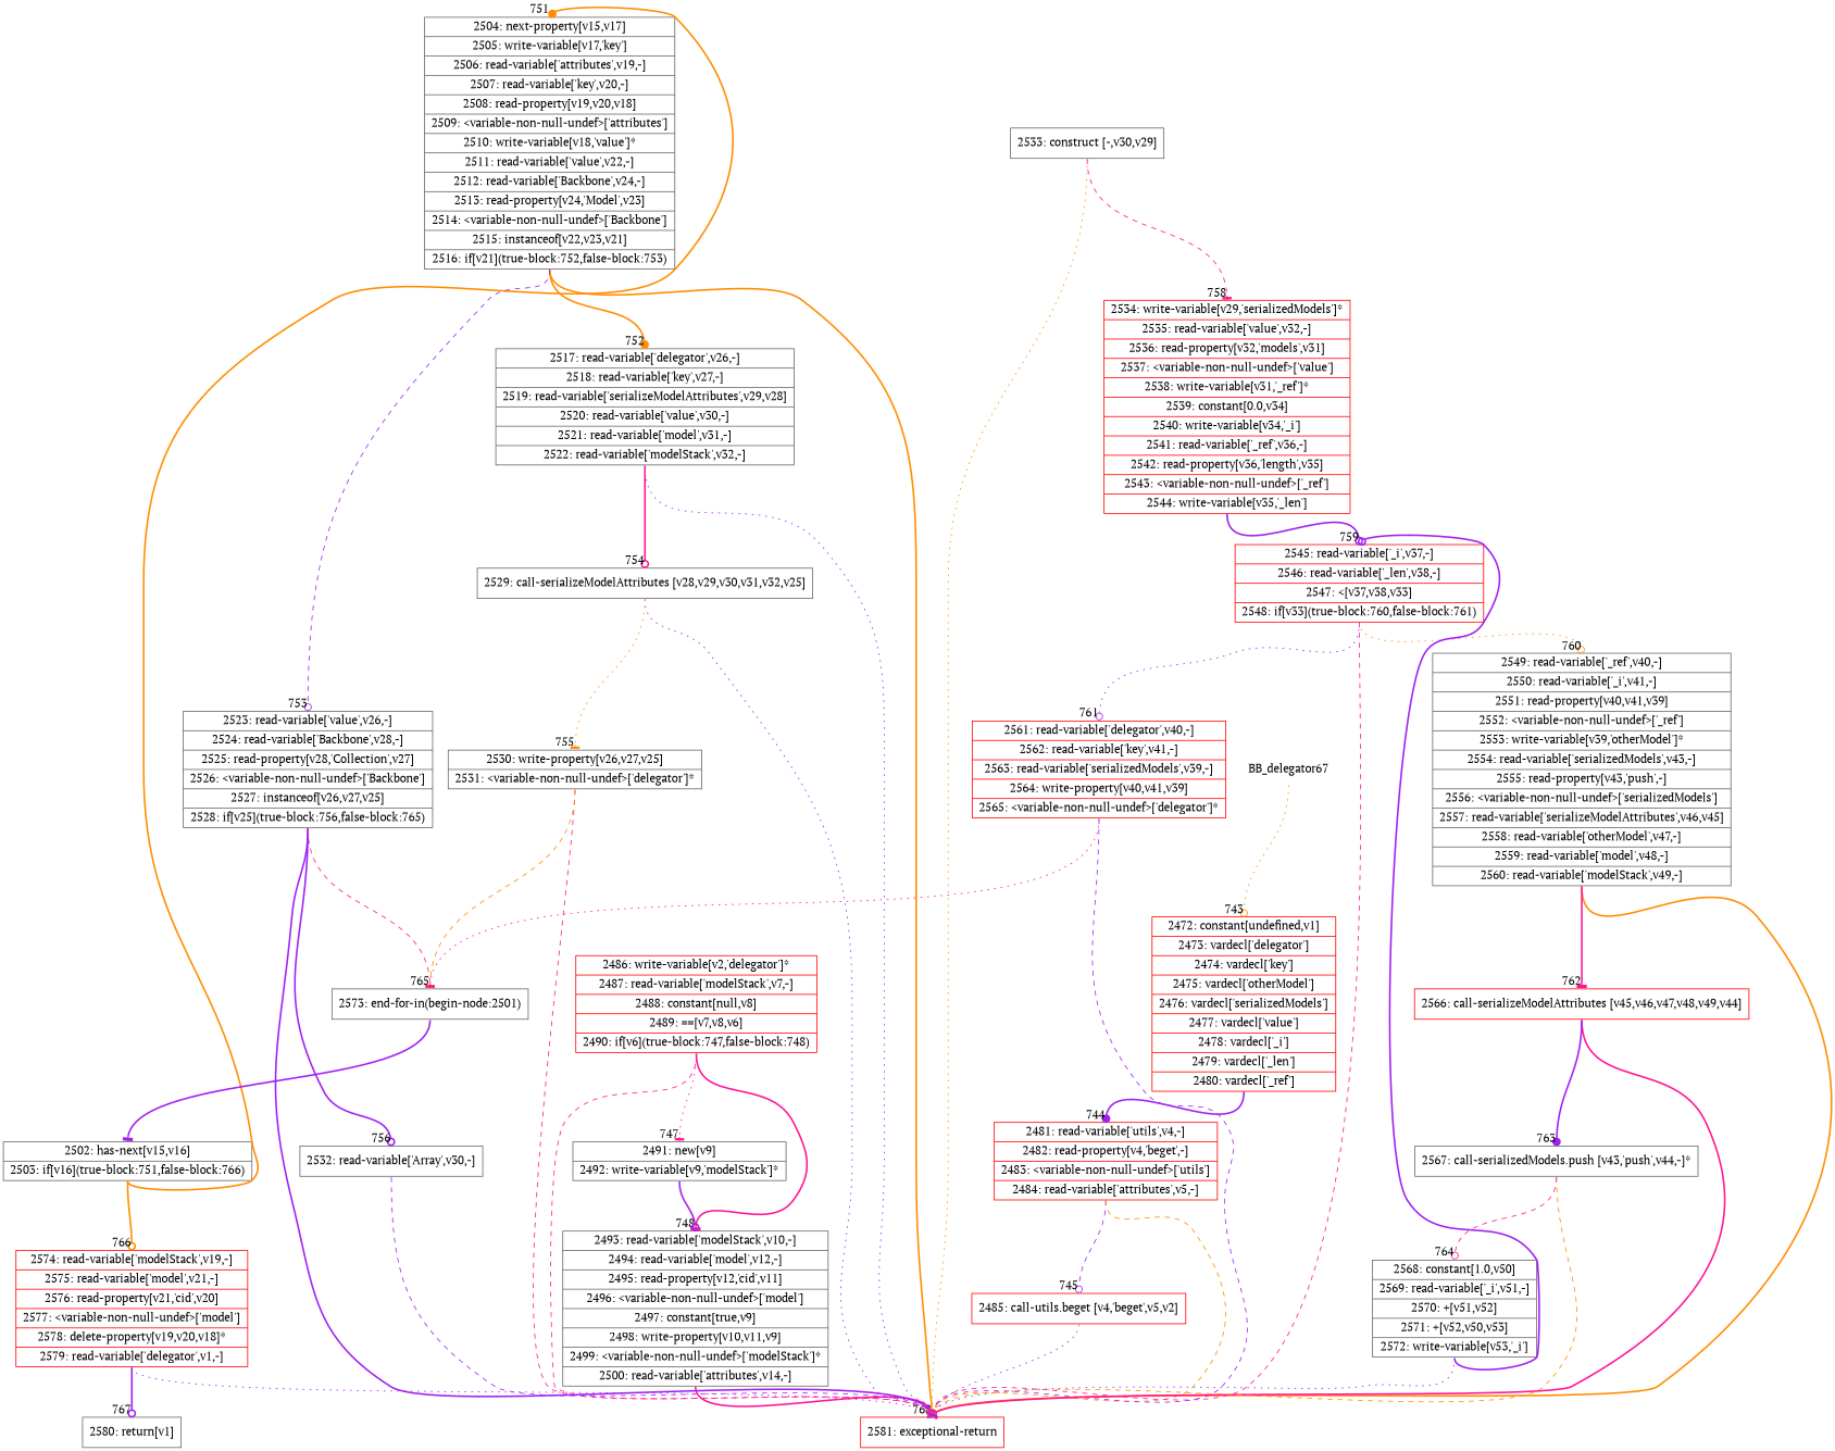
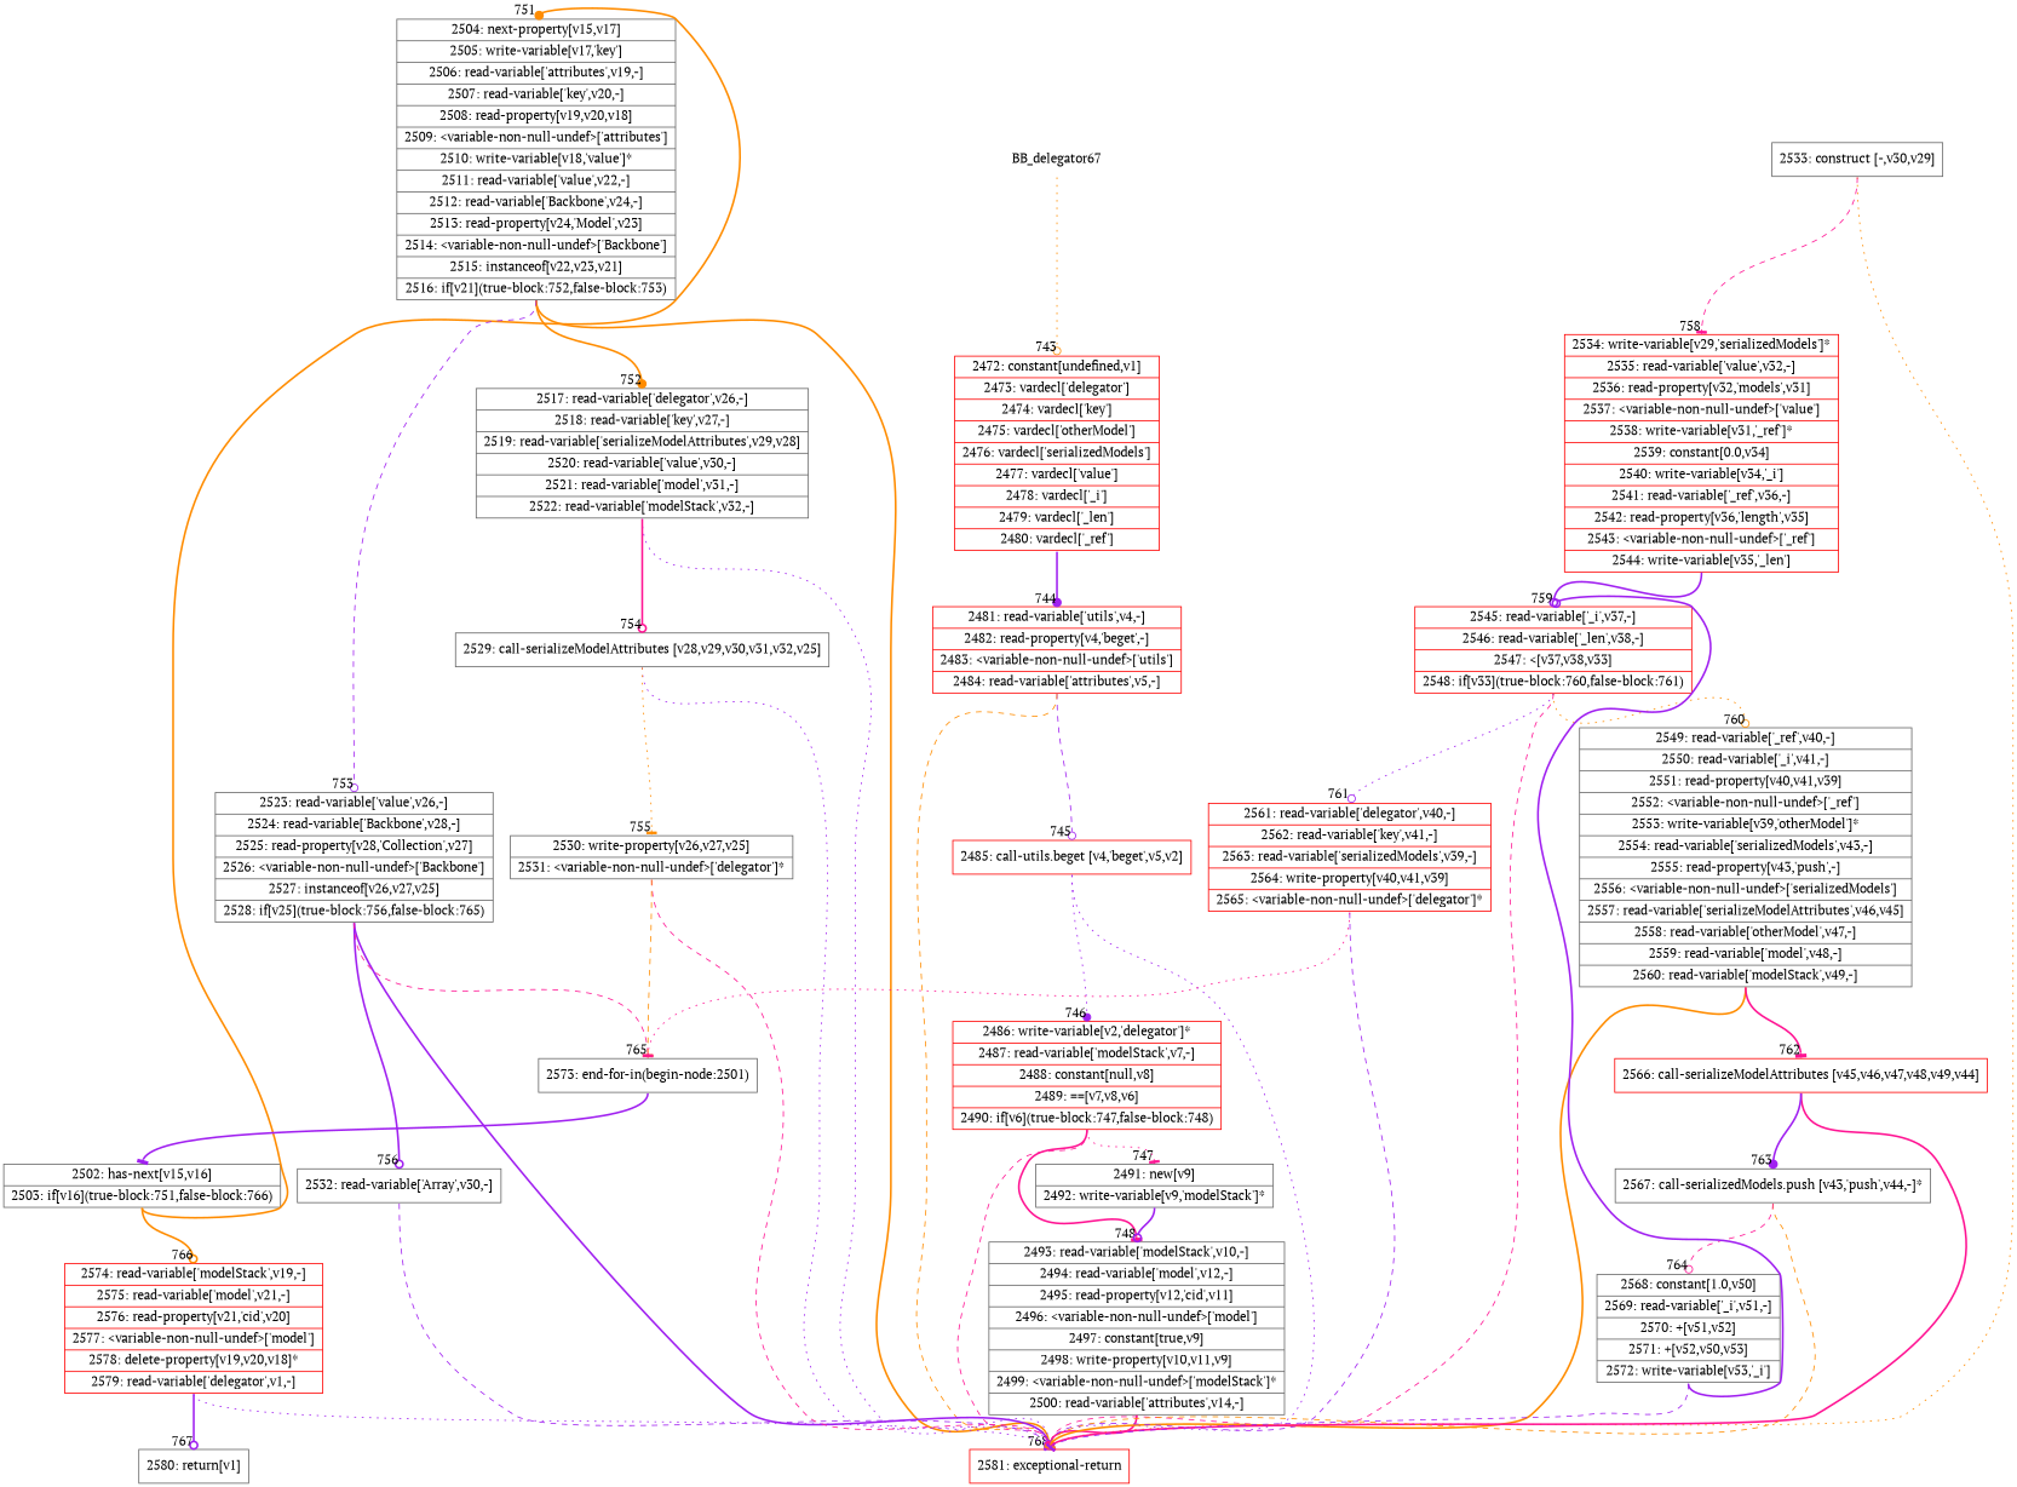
  digraph {
    fontname="PT Serif"
    rankdir=TD
    node [color=gray40 fontname="PT Serif" shape=record]
    edge [arrowhead=odot color=purple fontname="PT Serif" headport=n style=bold tailport=s]
    n1 [label=BB_delegator67 shape=none]
    n2 [color=red label="{2472: constant[undefined,v1]|2473: vardecl['delegator']|2474: vardecl['key']|2475: vardecl['otherModel']|2476: vardecl['serializedModels']|2477: vardecl['value']|2478: vardecl['_i']|2479: vardecl['_len']|2480: vardecl['_ref']}"]
    n3 [color=red label="{2481: read-variable['utils',v4,-]|2482: read-property[v4,'beget',-]|2483: \<variable-non-null-undef\>['utils']|2484: read-variable['attributes',v5,-]}"]
    n4 [color=red label="{2485: call-utils.beget [v4,'beget',v5,v2]}"]
    n5 [color=red label="{2581: exceptional-return}"]
    n6 [color=red label="{2486: write-variable[v2,'delegator']*|2487: read-variable['modelStack',v7,-]|2488: constant[null,v8]|2489: ==[v7,v8,v6]|2490: if[v6](true-block:747,false-block:748)}"]
    n7 [label="{2491: new[v9]|2492: write-variable[v9,'modelStack']*}"]
    n8 [label="{2493: read-variable['modelStack',v10,-]|2494: read-variable['model',v12,-]|2495: read-property[v12,'cid',v11]|2496: \<variable-non-null-undef\>['model']|2497: constant[true,v9]|2498: write-property[v10,v11,v9]|2499: \<variable-non-null-undef\>['modelStack']*|2500: read-variable['attributes',v14,-]}"]
    n9 [label="{2502: has-next[v15,v16]|2503: if[v16](true-block:751,false-block:766)}"]
    n10 [label="{2504: next-property[v15,v17]|2505: write-variable[v17,'key']|2506: read-variable['attributes',v19,-]|2507: read-variable['key',v20,-]|2508: read-property[v19,v20,v18]|2509: \<variable-non-null-undef\>['attributes']|2510: write-variable[v18,'value']*|2511: read-variable['value',v22,-]|2512: read-variable['Backbone',v24,-]|2513: read-property[v24,'Model',v23]|2514: \<variable-non-null-undef\>['Backbone']|2515: instanceof[v22,v23,v21]|2516: if[v21](true-block:752,false-block:753)}"]
    n11 [color=red label="{2574: read-variable['modelStack',v19,-]|2575: read-variable['model',v21,-]|2576: read-property[v21,'cid',v20]|2577: \<variable-non-null-undef\>['model']|2578: delete-property[v19,v20,v18]*|2579: read-variable['delegator',v1,-]}"]
    n12 [label="{2517: read-variable['delegator',v26,-]|2518: read-variable['key',v27,-]|2519: read-variable['serializeModelAttributes',v29,v28]|2520: read-variable['value',v30,-]|2521: read-variable['model',v31,-]|2522: read-variable['modelStack',v32,-]}"]
    n13 [label="{2523: read-variable['value',v26,-]|2524: read-variable['Backbone',v28,-]|2525: read-property[v28,'Collection',v27]|2526: \<variable-non-null-undef\>['Backbone']|2527: instanceof[v26,v27,v25]|2528: if[v25](true-block:756,false-block:765)}"]
    n14 [label="{2580: return[v1]}"]
    n15 [label="{2529: call-serializeModelAttributes [v28,v29,v30,v31,v32,v25]}"]
    n16 [label="{2532: read-variable['Array',v30,-]}"]
    n17 [label="{2573: end-for-in(begin-node:2501)}"]
    n18 [label="{2530: write-property[v26,v27,v25]|2531: \<variable-non-null-undef\>['delegator']*}"]
    n19 [label="{2533: construct [-,v30,v29]}"]
    n20 [color=red label="{2534: write-variable[v29,'serializedModels']*|2535: read-variable['value',v32,-]|2536: read-property[v32,'models',v31]|2537: \<variable-non-null-undef\>['value']|2538: write-variable[v31,'_ref']*|2539: constant[0.0,v34]|2540: write-variable[v34,'_i']|2541: read-variable['_ref',v36,-]|2542: read-property[v36,'length',v35]|2543: \<variable-non-null-undef\>['_ref']|2544: write-variable[v35,'_len']}"]
    n21 [color=red label="{2545: read-variable['_i',v37,-]|2546: read-variable['_len',v38,-]|2547: \<[v37,v38,v33]|2548: if[v33](true-block:760,false-block:761)}"]
    n22 [label="{2549: read-variable['_ref',v40,-]|2550: read-variable['_i',v41,-]|2551: read-property[v40,v41,v39]|2552: \<variable-non-null-undef\>['_ref']|2553: write-variable[v39,'otherModel']*|2554: read-variable['serializedModels',v43,-]|2555: read-property[v43,'push',-]|2556: \<variable-non-null-undef\>['serializedModels']|2557: read-variable['serializeModelAttributes',v46,v45]|2558: read-variable['otherModel',v47,-]|2559: read-variable['model',v48,-]|2560: read-variable['modelStack',v49,-]}"]
    n23 [color=red label="{2561: read-variable['delegator',v40,-]|2562: read-variable['key',v41,-]|2563: read-variable['serializedModels',v39,-]|2564: write-property[v40,v41,v39]|2565: \<variable-non-null-undef\>['delegator']*}"]
    n24 [color=red label="{2566: call-serializeModelAttributes [v45,v46,v47,v48,v49,v44]}"]
    n25 [label="{2567: call-serializedModels.push [v43,'push',v44,-]*}"]
    n26 [label="{2568: constant[1.0,v50]|2569: read-variable['_i',v51,-]|2570: +[v51,v52]|2571: +[v52,v50,v53]|2572: write-variable[v53,'_i']}"]
    n1 -> n2 [color=darkorange headlabel="    743" style=dotted]
    n2 -> n3 [arrowhead=dot headlabel="      744"]
    n3 -> n4 [headlabel="      745" style=dashed]
    n3 -> n5 [color=darkorange headlabel="      768" style=dashed]
    n4 -> n5 [arrowhead=dot style=dotted]
+   n4 -> n6 [arrowhead=dot headlabel="      746" style=dotted]
    n6 -> n5 [color=deeppink style=dashed]
    n6 -> n7 [arrowhead=tee color=deeppink headlabel="      747" style=dotted]
    n6 -> n8 [arrowhead=tee color=deeppink headlabel="      748"]
    n7 -> n8
    n8 -> n5 [color=deeppink]
    n9 -> n10 [arrowhead=dot color=darkorange headlabel="      751"]
    n9 -> n11 [color=darkorange headlabel="      766"]
    n10 -> n5 [color=darkorange]
    n10 -> n12 [arrowhead=dot color=darkorange headlabel="      752"]
    n10 -> n13 [headlabel="      753" style=dashed]
    n11 -> n5 [arrowhead=tee style=dotted]
    n11 -> n14 [headlabel="      767"]
    n12 -> n5 [style=dotted]
    n12 -> n15 [color=deeppink headlabel="      754"]
    n13 -> n5
    n13 -> n16 [headlabel="      756"]
    n13 -> n17 [arrowhead=tee color=deeppink headlabel="      765" style=dashed]
    n15 -> n5 [arrowhead=tee style=dotted]
    n15 -> n18 [arrowhead=tee color=darkorange headlabel="      755" style=dotted]
    n16 -> n5 [arrowhead=dot style=dashed]
    n17 -> n9 [arrowhead=tee]
    n18 -> n5 [arrowhead=dot color=deeppink style=dashed]
    n18 -> n17 [arrowhead=tee color=darkorange style=dashed]
    n19 -> n5 [arrowhead=tee color=darkorange style=dotted]
    n19 -> n20 [arrowhead=tee color=deeppink headlabel="      758" style=dashed]
    n20 -> n21 [headlabel="      759"]
    n21 -> n5 [arrowhead=dot color=deeppink style=dashed]
    n21 -> n22 [color=darkorange headlabel="      760" style=dotted]
    n21 -> n23 [headlabel="      761" style=dotted]
    n22 -> n5 [arrowhead=tee color=darkorange]
    n22 -> n24 [arrowhead=tee color=deeppink headlabel="      762"]
    n23 -> n5 [arrowhead=tee style=dashed]
    n23 -> n17 [arrowhead=tee color=deeppink style=dotted]
    n24 -> n5 [arrowhead=tee color=deeppink]
    n24 -> n25 [arrowhead=dot headlabel="      763"]
    n25 -> n5 [arrowhead=tee color=darkorange style=dashed]
    n25 -> n26 [color=deeppink headlabel="      764" style=dashed]
-   n26 -> n5 [arrowhead=tee style=dotted]
+   n26 -> n5 [arrowhead=tee style=dashed]
    n26 -> n21
  }
